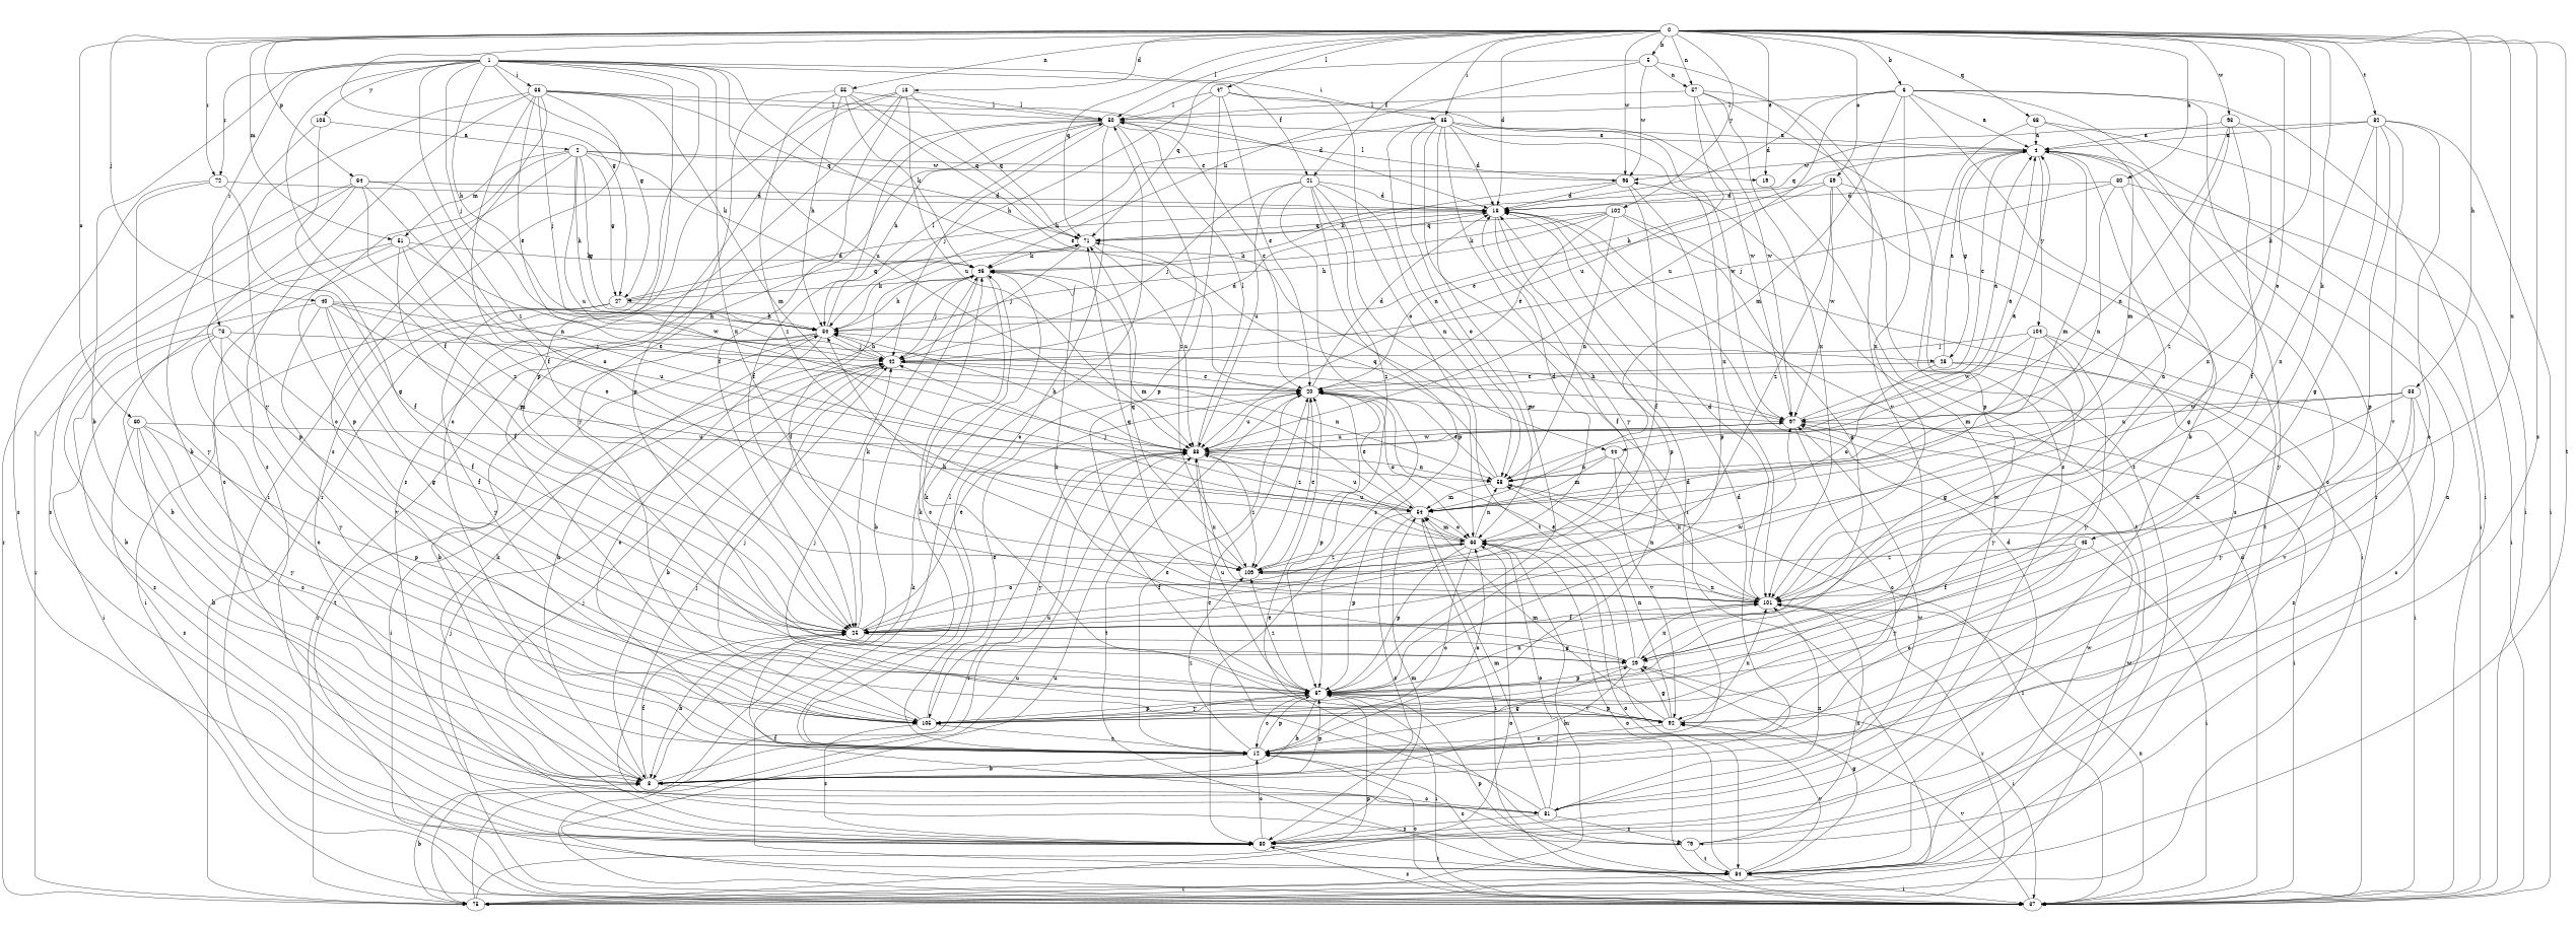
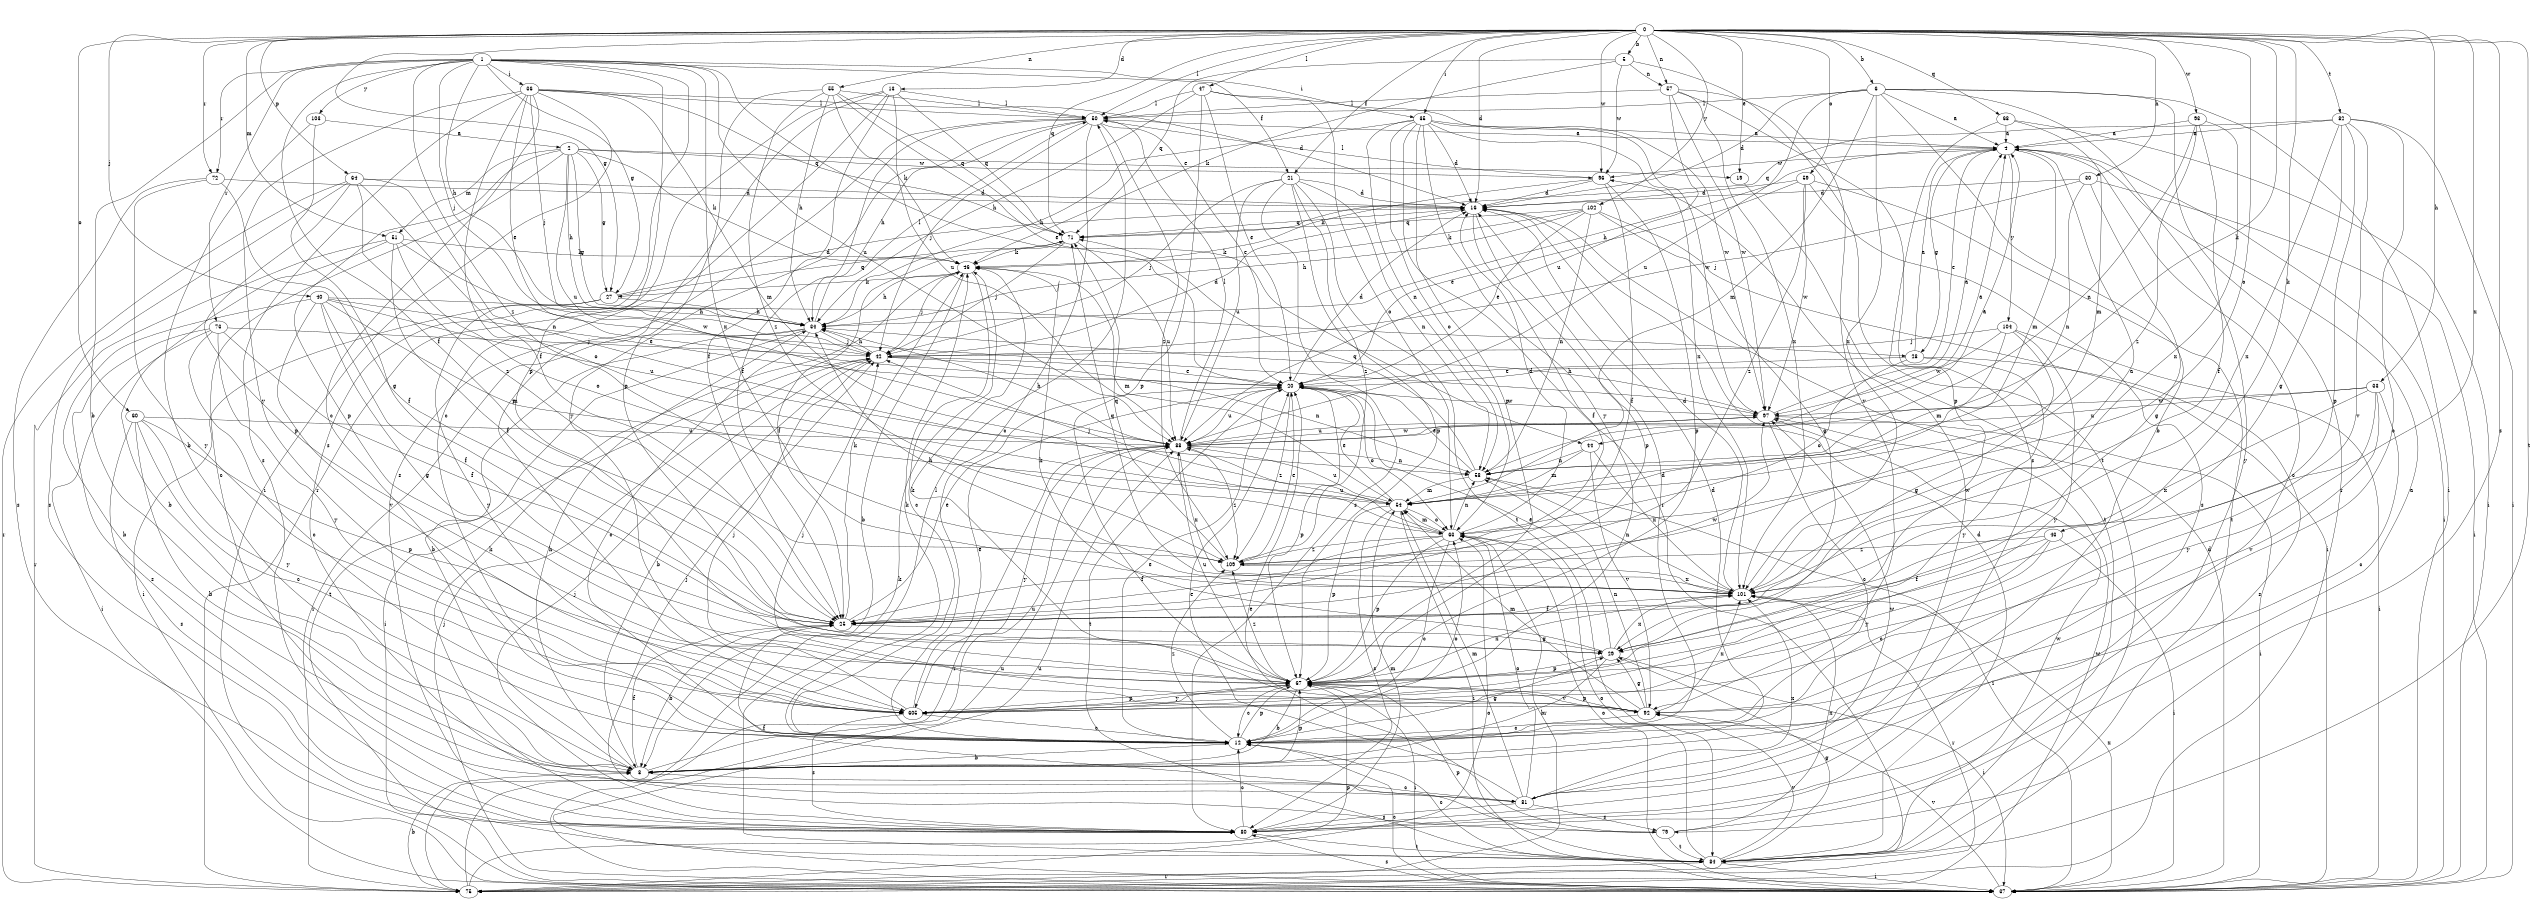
  strict digraph {
    0
    5
    6
    13
    16
    19
    21
    27
    30
    33
    35
    40
    43
    44
    47
    50
    51
    55
    57
    59
    60
    63
    64
    68
    71
    72
    79
    82
    84
    93
    96
    101
    102
    46
    8
    88
    4
    37
    54
    75
    80
    25
-   105
+   105 [label=605]
    12
    67
    42
    109
    58
    34
    29
    97
    92
    20
    1
    36
    73
    103
    2
    n59 [label=81]
    28
    104
    0 -> 5 [label=b]
    0 -> 6 [label=b]
    0 -> 13 [label=d]
    0 -> 16 [label=d]
    0 -> 19 [label=e]
    0 -> 21 [label=f]
    0 -> 27 [label=g]
    0 -> 30 [label=h]
    0 -> 33 [label=h]
    0 -> 35 [label=i]
    0 -> 40 [label=j]
    0 -> 43 [label=k]
    0 -> 44 [label=k]
    0 -> 47 [label=l]
    0 -> 50 [label=l]
    0 -> 51 [label=m]
    0 -> 55 [label=n]
    0 -> 57 [label=n]
    0 -> 59 [label=o]
    0 -> 60 [label=o]
    0 -> 63 [label=o]
    0 -> 64 [label=p]
    0 -> 68 [label=q]
    0 -> 71 [label=q]
    0 -> 72 [label=r]
    0 -> 79 [label=s]
    0 -> 82 [label=t]
    0 -> 84 [label=t]
    0 -> 93 [label=w]
    0 -> 96 [label=w]
    0 -> 101 [label=x]
    0 -> 102 [label=y]
    5 -> 57 [label=n]
    5 -> 71 [label=q]
    5 -> 84 [label=t]
    5 -> 96 [label=w]
    5 -> 46 [label=k]
    6 -> 16 [label=d]
    6 -> 50 [label=l]
    6 -> 101 [label=x]
    6 -> 8 [label=b]
    6 -> 88 [label=u]
    6 -> 4 [label=a]
    6 -> 37 [label=i]
    6 -> 54 [label=m]
    6 -> 75 [label=r]
    6 -> 80 [label=y]
    13 -> 50 [label=l]
    13 -> 71 [label=q]
    13 -> 88 [label=u]
    13 -> 75 [label=r]
    13 -> 25 [label=f]
    13 -> 105 [label=y]
    13 -> 12 [label=c]
    16 -> 71 [label=q]
    16 -> 25 [label=f]
    16 -> 67 [label=p]
    19 -> 84 [label=t]
    21 -> 16 [label=d]
    21 -> 84 [label=t]
    21 -> 88 [label=u]
    21 -> 80 [label=s]
    21 -> 67 [label=p]
    21 -> 42 [label=j]
    21 -> 109 [label=z]
    21 -> 58 [label=n]
    27 -> 16 [label=d]
    27 -> 71 [label=q]
    27 -> 37 [label=i]
    27 -> 105 [label=y]
    27 -> 34 [label=h]
    30 -> 16 [label=d]
    30 -> 37 [label=i]
    30 -> 42 [label=j]
    30 -> 58 [label=n]
    30 -> 29 [label=g]
    33 -> 101 [label=x]
    33 -> 88 [label=u]
    33 -> 105 [label=y]
    33 -> 12 [label=c]
    33 -> 97 [label=w]
    33 -> 92 [label=v]
    35 -> 16 [label=d]
    35 -> 63 [label=o]
    35 -> 101 [label=x]
    35 -> 4 [label=a]
    35 -> 75 [label=r]
    35 -> 105 [label=y]
    35 -> 67 [label=p]
    35 -> 58 [label=n]
    35 -> 34 [label=h]
    35 -> 97 [label=w]
    40 -> 8 [label=b]
    40 -> 88 [label=u]
    40 -> 54 [label=m]
    40 -> 25 [label=f]
    40 -> 34 [label=h]
    40 -> 29 [label=g]
    40 -> 92 [label=v]
    40 -> 20 [label=e]
    43 -> 37 [label=i]
    43 -> 25 [label=f]
    43 -> 105 [label=y]
    43 -> 12 [label=c]
    43 -> 109 [label=z]
    44 -> 101 [label=x]
    44 -> 54 [label=m]
    44 -> 58 [label=n]
    44 -> 92 [label=v]
    47 -> 50 [label=l]
    47 -> 63 [label=o]
    47 -> 67 [label=p]
    47 -> 34 [label=h]
    47 -> 97 [label=w]
    47 -> 20 [label=e]
    50 -> 4 [label=a]
    50 -> 80 [label=s]
    50 -> 25 [label=f]
    50 -> 105 [label=y]
    50 -> 12 [label=c]
    50 -> 42 [label=j]
    50 -> 109 [label=z]
    50 -> 34 [label=h]
    50 -> 20 [label=e]
    51 -> 63 [label=o]
    51 -> 46 [label=k]
    51 -> 8 [label=b]
    51 -> 75 [label=r]
    51 -> 25 [label=f]
    51 -> 97 [label=w]
    55 -> 50 [label=l]
    55 -> 71 [label=q]
    55 -> 46 [label=k]
    55 -> 67 [label=p]
    55 -> 109 [label=z]
    55 -> 34 [label=h]
    55 -> 20 [label=e]
    57 -> 50 [label=l]
    57 -> 101 [label=x]
    57 -> 88 [label=u]
    57 -> 80 [label=s]
    57 -> 97 [label=w]
    57 -> 92 [label=v]
    59 -> 16 [label=d]
    59 -> 84 [label=t]
    59 -> 80 [label=s]
    59 -> 109 [label=z]
    59 -> 97 [label=w]
    59 -> 20 [label=e]
    60 -> 8 [label=b]
    60 -> 88 [label=u]
    60 -> 80 [label=s]
    60 -> 105 [label=y]
    60 -> 12 [label=c]
    60 -> 67 [label=p]
    63 -> 16 [label=d]
    63 -> 88 [label=u]
    63 -> 54 [label=m]
    63 -> 75 [label=r]
    63 -> 25 [label=f]
    63 -> 12 [label=c]
    63 -> 67 [label=p]
    63 -> 109 [label=z]
    63 -> 58 [label=n]
    64 -> 16 [label=d]
    64 -> 63 [label=o]
    64 -> 75 [label=r]
    64 -> 80 [label=s]
    64 -> 67 [label=p]
    64 -> 109 [label=z]
    64 -> 58 [label=n]
    68 -> 4 [label=a]
    68 -> 37 [label=i]
    68 -> 54 [label=m]
    68 -> 67 [label=p]
    71 -> 46 [label=k]
    71 -> 88 [label=u]
    71 -> 25 [label=f]
    71 -> 42 [label=j]
    72 -> 16 [label=d]
    72 -> 80 [label=s]
    72 -> 25 [label=f]
    72 -> 105 [label=y]
    79 -> 84 [label=t]
    79 -> 101 [label=x]
    79 -> 4 [label=a]
    79 -> 25 [label=f]
    79 -> 20 [label=e]
    82 -> 71 [label=q]
    82 -> 101 [label=x]
    82 -> 4 [label=a]
    82 -> 37 [label=i]
    82 -> 12 [label=c]
    82 -> 67 [label=p]
    82 -> 29 [label=g]
    82 -> 92 [label=v]
    84 -> 16 [label=d]
    84 -> 50 [label=l]
    84 -> 63 [label=o]
    84 -> 37 [label=i]
    84 -> 75 [label=r]
    84 -> 12 [label=c]
    84 -> 67 [label=p]
    84 -> 29 [label=g]
    84 -> 97 [label=w]
    84 -> 92 [label=v]
    93 -> 101 [label=x]
    93 -> 4 [label=a]
    93 -> 25 [label=f]
    93 -> 109 [label=z]
    93 -> 58 [label=n]
    96 -> 16 [label=d]
    96 -> 50 [label=l]
    96 -> 46 [label=k]
    96 -> 25 [label=f]
    96 -> 67 [label=p]
    101 -> 16 [label=d]
    101 -> 71 [label=q]
    101 -> 4 [label=a]
    101 -> 75 [label=r]
    101 -> 25 [label=f]
    101 -> 58 [label=n]
    101 -> 34 [label=h]
    102 -> 71 [label=q]
    102 -> 46 [label=k]
    102 -> 37 [label=i]
    102 -> 58 [label=n]
    102 -> 34 [label=h]
    102 -> 29 [label=g]
    102 -> 20 [label=e]
    46 -> 27 [label=k]
    46 -> 8 [label=b]
    46 -> 54 [label=m]
    46 -> 12 [label=c]
    46 -> 42 [label=j]
    46 -> 34 [label=h]
    8 -> 16 [label=d]
    8 -> 88 [label=u]
    8 -> 25 [label=f]
    8 -> 67 [label=p]
    8 -> 34 [label=h]
    8 -> n59 [label=c]
    88 -> 50 [label=l]
    88 -> 101 [label=x]
    88 -> 4 [label=a]
    88 -> 75 [label=r]
    88 -> 105 [label=y]
    88 -> 109 [label=z]
    88 -> 58 [label=n]
    88 -> 34 [label=h]
    88 -> 97 [label=w]
    4 -> 96 [label=w]
    4 -> 37 [label=i]
    4 -> 54 [label=m]
    4 -> 34 [label=h]
    4 -> 20 [label=e]
    4 -> n59 [label=c]
    4 -> 28 [label=g]
    4 -> 104 [label=y]
    37 -> 16 [label=d]
    37 -> 63 [label=o]
    37 -> 101 [label=x]
    37 -> 46 [label=k]
    37 -> 88 [label=u]
    37 -> 80 [label=s]
    37 -> 12 [label=c]
    37 -> 42 [label=j]
    37 -> 92 [label=v]
    54 -> 63 [label=o]
    54 -> 88 [label=u]
    54 -> 37 [label=i]
    54 -> 80 [label=s]
    54 -> 67 [label=p]
    54 -> 42 [label=j]
    54 -> 20 [label=e]
    75 -> 63 [label=o]
    75 -> 8 [label=b]
    75 -> 88 [label=u]
    75 -> 67 [label=p]
    75 -> 97 [label=w]
    80 -> 84 [label=t]
    80 -> 46 [label=k]
    80 -> 54 [label=m]
    80 -> 12 [label=c]
    80 -> 42 [label=j]
-   25 -> 63 [label=o]
    25 -> 46 [label=k]
    25 -> 8 [label=b]
    25 -> 29 [label=g]
    25 -> 97 [label=w]
    25 -> 20 [label=e]
    105 -> 80 [label=s]
    105 -> 12 [label=c]
    105 -> 67 [label=p]
    105 -> 42 [label=j]
    105 -> 20 [label=e]
    12 -> 16 [label=d]
    12 -> 63 [label=o]
    12 -> 46 [label=k]
    12 -> 8 [label=b]
    12 -> 67 [label=p]
    12 -> 109 [label=z]
    12 -> 29 [label=g]
    12 -> 20 [label=e]
    67 -> 101 [label=x]
    67 -> 8 [label=b]
    67 -> 88 [label=u]
    67 -> 37 [label=i]
    67 -> 105 [label=y]
    67 -> 12 [label=c]
    67 -> 109 [label=z]
    67 -> 92 [label=v]
    42 -> 16 [label=d]
    42 -> 8 [label=b]
    42 -> 37 [label=i]
    42 -> 58 [label=n]
    42 -> 34 [label=h]
    42 -> 20 [label=e]
    109 -> 71 [label=q]
    109 -> 101 [label=x]
    109 -> 20 [label=e]
    58 -> 71 [label=q]
    58 -> 4 [label=a]
    58 -> 37 [label=i]
    58 -> 54 [label=m]
    58 -> 20 [label=e]
    34 -> 50 [label=l]
    34 -> 84 [label=t]
    34 -> 8 [label=b]
    34 -> 75 [label=r]
    34 -> 12 [label=c]
    34 -> 42 [label=j]
    29 -> 101 [label=x]
    29 -> 46 [label=k]
    29 -> 8 [label=b]
    29 -> 37 [label=i]
    29 -> 67 [label=p]
    29 -> 20 [label=e]
    97 -> 88 [label=u]
    97 -> 4 [label=a]
    97 -> 37 [label=i]
    97 -> 12 [label=c]
    97 -> 34 [label=h]
    92 -> 101 [label=x]
    92 -> 46 [label=k]
    92 -> 54 [label=m]
    92 -> 12 [label=c]
    92 -> 67 [label=p]
    92 -> 42 [label=j]
    92 -> 58 [label=n]
    92 -> 29 [label=g]
    20 -> 16 [label=d]
    20 -> 63 [label=o]
    20 -> 84 [label=t]
    20 -> 88 [label=u]
    20 -> 67 [label=p]
    20 -> 109 [label=z]
    20 -> 97 [label=w]
    1 -> 21 [label=f]
    1 -> 27 [label=g]
    1 -> 35 [label=i]
    1 -> 44 [label=k]
    1 -> 72 [label=r]
    1 -> 79 [label=s]
    1 -> 101 [label=x]
    1 -> 8 [label=b]
    1 -> 88 [label=u]
    1 -> 25 [label=f]
    1 -> 67 [label=p]
    1 -> 42 [label=j]
    1 -> 109 [label=z]
    1 -> 34 [label=h]
    1 -> 36 [label=i]
    1 -> 73 [label=r]
    1 -> 103 [label=y]
    36 -> 16 [label=d]
    36 -> 50 [label=l]
    36 -> 71 [label=q]
    36 -> 37 [label=i]
    36 -> 54 [label=m]
    36 -> 80 [label=s]
    36 -> 25 [label=f]
    36 -> 105 [label=y]
    36 -> 12 [label=c]
    36 -> 42 [label=j]
    36 -> 20 [label=e]
    73 -> 37 [label=i]
    73 -> 80 [label=s]
    73 -> 25 [label=f]
    73 -> 105 [label=y]
    73 -> 12 [label=c]
    73 -> 42 [label=j]
    103 -> 8 [label=b]
    103 -> 29 [label=g]
    103 -> 2 [label=a]
    2 -> 19 [label=e]
    2 -> 27 [label=g]
    2 -> 51 [label=m]
    2 -> 96 [label=w]
    2 -> 46 [label=k]
    2 -> 88 [label=u]
    2 -> 67 [label=p]
    2 -> 34 [label=h]
    2 -> n59 [label=c]
    2 -> 28 [label=g]
    n59 -> 63 [label=o]
    n59 -> 79 [label=s]
    n59 -> 96 [label=w]
    n59 -> 101 [label=x]
    n59 -> 54 [label=m]
    n59 -> 80 [label=s]
    n59 -> 42 [label=j]
    n59 -> 97 [label=w]
    n59 -> 20 [label=e]
    28 -> 63 [label=o]
    28 -> 4 [label=a]
    28 -> 80 [label=s]
    28 -> 105 [label=y]
    28 -> 20 [label=e]
    104 -> 37 [label=i]
    104 -> 54 [label=m]
    104 -> 105 [label=y]
    104 -> 42 [label=j]
    104 -> 29 [label=g]
    104 -> 97 [label=w]
  }
